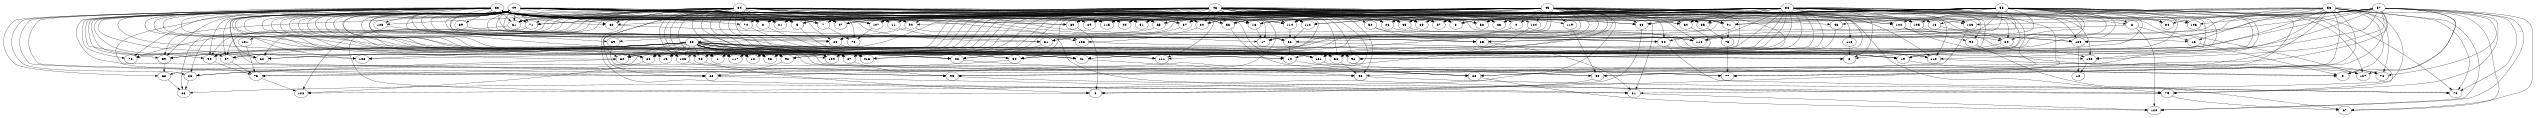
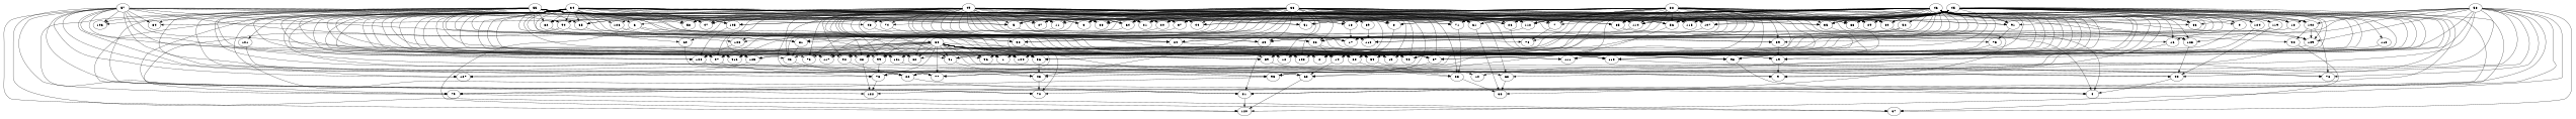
  digraph {
    57
    70
    43
    50
    48
    58
    120
    117
    9
    77
    84
    106
    67
    79
    94
    100
    109
    76
    110
    121
    123
    127
    36
    30
    10
    40
    55
    54
    27
    6
    63
    25
    92
    65
    26
    5
    39
    3
    2
    47
    64
    37
    82
    83
    44
    17
    18
    85
    91
    95
    96
    28
    97
    105
    20
    11
    51
    32
    n59 [label=416]
    88
    118
    23
    16
    24
    31
    22
    69
    19
    42
    81
    75
    122
    73
    103
    14
    4
    53
    13
    111
    86
    102
    90
    46
    74
    104
    61
    1
    60
    71
    62
    52
    15
    56
    12
    35
    8
    21
    87
    99
    93
    107
    29
    108
    112
    114
    115
    80
    119
    124
    0
    66
    78
    125
    41
    33
    68
    59
    72
    7
    98
    89
    126
    45
    113
    38
    34
    101
    49
    57 -> 70
    57 -> 43
    57 -> 50
    57 -> 48
    57 -> 58
    57 -> 120
    57 -> 117
    57 -> 9
    57 -> 77
    57 -> 84
    57 -> 106
    57 -> 67
    57 -> 79
    57 -> 94
    57 -> 100
    57 -> 109
    57 -> 76
    57 -> 110
    57 -> 121
    57 -> 123
    57 -> 127
    43 -> 70
    50 -> 70
    48 -> 36
    79 -> 67
    94 -> 79
    94 -> 30
    100 -> 10
    109 -> 10
    110 -> 76
    121 -> 40
    123 -> 40
    36 -> 43
    30 -> 117
    30 -> 9
    30 -> 77
    30 -> 121
    30 -> 36
    30 -> 40
    30 -> 54
    30 -> 92
    30 -> 2
    30 -> 96
    30 -> 28
    30 -> 97
    30 -> n59
    30 -> 42
    30 -> 73
    30 -> 14
    30 -> 111
    30 -> 104
    30 -> 1
    30 -> 60
    30 -> 62
    30 -> 15
    30 -> 12
    30 -> 87
    30 -> 99
    30 -> 93
    30 -> 108
    30 -> 125
    30 -> 41
    30 -> 59
    30 -> 72
    30 -> 98
    40 -> 4
    55 -> 70
    55 -> 84
    55 -> 106
    55 -> 79
    55 -> 100
    55 -> 127
    55 -> 54
    55 -> 27
    55 -> 6
    55 -> 63
    55 -> 25
    55 -> 92
    55 -> 65
    55 -> 26
    55 -> 5
    55 -> 39
    55 -> 3
    55 -> 2
    55 -> 47
    55 -> 64
    55 -> 37
    55 -> 82
    55 -> 83
    55 -> 44
    55 -> 17
    55 -> 18
    55 -> 85
    55 -> 91
    55 -> 95
    55 -> 96
    55 -> 28
    55 -> 97
    55 -> 105
    55 -> 20
    55 -> 11
    55 -> 51
    55 -> 32
    55 -> n59
    55 -> 88
    55 -> 118
    54 -> 23
    6 -> 120
    6 -> 16
    6 -> 24
    63 -> 120
    25 -> 31
    92 -> 22
    65 -> 69
    26 -> 19
    5 -> 19
    39 -> 19
    64 -> 42
    37 -> 81
    82 -> 81
    18 -> 17
    85 -> 75
    91 -> 75
    95 -> 79
    28 -> 122
    97 -> 73
    105 -> 100
    20 -> 103
    11 -> 103
    32 -> 110
    32 -> 14
    88 -> 4
    23 -> 66
    16 -> 9
    24 -> 110
    31 -> 120
    22 -> 31
    69 -> 63
    19 -> 9
    42 -> 77
    81 -> 42
    75 -> 77
    73 -> 122
    103 -> 100
    14 -> 63
    53 -> 70
    53 -> 120
    53 -> 9
    53 -> 77
    53 -> 67
    53 -> 109
    53 -> 76
    53 -> 40
    53 -> 63
    53 -> 25
    53 -> 91
    53 -> 16
    53 -> 31
    53 -> 19
    53 -> 13
    53 -> 111
    53 -> 86
    53 -> 102
    13 -> 39
    102 -> 109
    102 -> 76
    102 -> 90
    90 -> 67
    46 -> 43
    46 -> 117
    46 -> 94
    46 -> 123
    46 -> 36
    46 -> 54
    46 -> 26
    46 -> 3
    46 -> 37
    46 -> 83
    46 -> 44
    46 -> 17
    46 -> 18
    46 -> 85
    46 -> 91
    46 -> 95
    46 -> 96
    46 -> 28
    46 -> 20
    46 -> 51
    46 -> n59
    46 -> 88
    46 -> 16
    46 -> 24
    46 -> 22
    46 -> 14
    46 -> 13
    46 -> 111
    46 -> 86
    46 -> 102
    46 -> 74
    46 -> 104
    46 -> 61
    46 -> 1
    46 -> 60
    46 -> 71
    46 -> 62
    46 -> 52
    46 -> 15
    46 -> 56
    46 -> 12
    46 -> 35
    46 -> 8
    46 -> 21
    46 -> 87
    46 -> 99
    46 -> 93
    46 -> 107
    46 -> 29
    46 -> 108
    46 -> 112
    46 -> 114
    46 -> 115
    46 -> 80
    46 -> 119
    46 -> 124
    46 -> 0
    74 -> 36
    61 -> 66
    60 -> 23
    71 -> 23
    52 -> 50
    52 -> 25
    56 -> 63
    35 -> 19
    8 -> 2
    87 -> 95
    99 -> 73
    107 -> 78
    112 -> 32
    114 -> 32
    80 -> 4
    119 -> 40
    124 -> 121
    0 -> 125
    125 -> 127
    41 -> 43
    33 -> 43
    33 -> 48
    33 -> 117
    33 -> 27
    33 -> 25
    33 -> 92
    33 -> 65
    33 -> 26
    33 -> 5
    33 -> 39
    33 -> 3
    33 -> 47
    33 -> 64
    33 -> 37
    33 -> 82
    33 -> 83
    33 -> 44
    33 -> 18
    33 -> 95
    33 -> 28
    33 -> 97
    33 -> 20
    33 -> 11
    33 -> 51
    33 -> 32
    33 -> n59
    33 -> 23
    33 -> 24
    33 -> 22
    33 -> 61
    33 -> 71
    33 -> 62
    33 -> 15
    33 -> 12
    33 -> 35
    33 -> 8
    33 -> 21
    33 -> 87
    33 -> 99
    33 -> 93
    33 -> 107
    33 -> 29
    33 -> 108
    33 -> 114
    33 -> 115
    33 -> 80
    33 -> 68
    33 -> 59
    33 -> 72
    33 -> 7
    33 -> 98
    33 -> 89
    33 -> 126
    68 -> 66
    59 -> 68
    7 -> 78
    98 -> 4
    89 -> 118
    126 -> 121
    45 -> 50
    45 -> 79
    45 -> 109
    45 -> 110
-   45 -> 123
+   119 -> 123
    45 -> 36
    45 -> 54
    45 -> 65
    45 -> 26
    45 -> 5
    45 -> 47
    45 -> 64
    45 -> 37
    45 -> 44
    45 -> 18
    45 -> 85
    45 -> 91
    45 -> 105
    45 -> 20
    45 -> 11
    45 -> 51
    45 -> 88
    45 -> 118
    45 -> 31
    45 -> 81
    45 -> 122
    45 -> 14
    45 -> 13
    45 -> 86
    45 -> 102
    45 -> 104
    45 -> 61
    45 -> 60
    45 -> 71
    45 -> 56
    45 -> 35
    45 -> 8
    45 -> 107
    45 -> 29
    45 -> 112
    45 -> 114
    45 -> 115
    45 -> 80
    45 -> 119
    45 -> 124
    45 -> 0
    45 -> 41
    45 -> 68
    45 -> 7
    45 -> 98
    45 -> 113
    113 -> 2
    38 -> 58
    38 -> 84
    38 -> 106
    38 -> 100
    38 -> 109
    38 -> 110
    38 -> 123
    38 -> 127
    38 -> 27
    38 -> 6
    38 -> 92
    38 -> 39
    38 -> 3
    38 -> 2
    38 -> 64
    38 -> 83
    38 -> 17
    38 -> 85
    38 -> 96
    38 -> 105
    38 -> 88
    38 -> 118
    38 -> 73
    38 -> 90
    38 -> 1
    38 -> 15
    38 -> 56
    38 -> 12
    38 -> 35
    38 -> 21
    38 -> 87
    38 -> 93
    38 -> 107
    38 -> 29
    38 -> 112
    38 -> 114
    38 -> 115
    38 -> 80
    38 -> 66
    38 -> 41
    38 -> 59
    38 -> 7
    38 -> 98
    34 -> 50
    34 -> 58
    34 -> 117
    34 -> 94
    34 -> 65
    34 -> 5
    34 -> 3
    34 -> 47
    34 -> 64
    34 -> 82
    34 -> 17
    34 -> 91
    34 -> 97
    34 -> 105
    34 -> n59
    34 -> 24
    34 -> 31
    34 -> 22
    34 -> 42
    34 -> 81
    34 -> 122
    34 -> 103
    34 -> 14
    34 -> 4
    34 -> 111
    34 -> 86
    34 -> 102
    34 -> 74
    34 -> 104
    34 -> 61
    34 -> 1
    34 -> 60
    34 -> 71
    34 -> 62
    34 -> 56
    34 -> 12
    34 -> 35
    34 -> 8
    34 -> 21
    34 -> 99
    34 -> 112
    34 -> 114
    34 -> 115
    34 -> 78
    34 -> 125
    34 -> 41
    34 -> 59
    34 -> 72
    34 -> 126
    34 -> 101
    101 -> 73
    49 -> 58
    49 -> 94
    49 -> 54
    49 -> 27
    49 -> 25
    49 -> 92
    49 -> 26
    49 -> 5
    49 -> 47
    49 -> 37
    49 -> 82
    49 -> 83
    49 -> 44
    49 -> 18
    49 -> 85
    49 -> 95
    49 -> 96
    49 -> 28
    49 -> 97
    49 -> 20
    49 -> 11
    49 -> 51
    49 -> 32
    49 -> 88
    49 -> 118
    49 -> 24
    49 -> 22
    49 -> 69
    49 -> 42
    49 -> 74
    49 -> 104
    49 -> 61
    49 -> 1
    49 -> 60
    49 -> 71
    49 -> 62
    49 -> 15
    49 -> 56
    49 -> 8
    49 -> 21
    49 -> 87
    49 -> 99
    49 -> 93
    49 -> 107
    49 -> 29
    49 -> 108
    49 -> 112
    49 -> 80
    49 -> 125
    49 -> 41
    49 -> 59
    49 -> 72
    49 -> 7
    49 -> 98
  }
